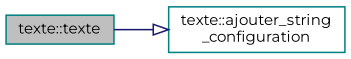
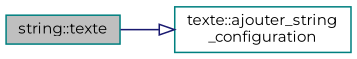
  digraph {
    rankdir=LR
    fontname=Montserrat
    node [color=teal fontname=Montserrat fontsize=10 shape=record style=filled]
-   n1 [fillcolor=grey75 fontcolor=black height=0.2 label="texte::texte" width=0.4]
+   n1 [fillcolor=grey75 fontcolor=black height=0.2 label="string::texte" width=0.4]
    n2 [fillcolor=white height=0.2 label="texte::ajouter_string\l_configuration" width=0.4]
    n1 -> n2 [color=midnightblue fontname=Montserrat fontsize=10 labelfontname=Helvetica labelfontsize=10 style=solid arrowhead=onormal]
  }
